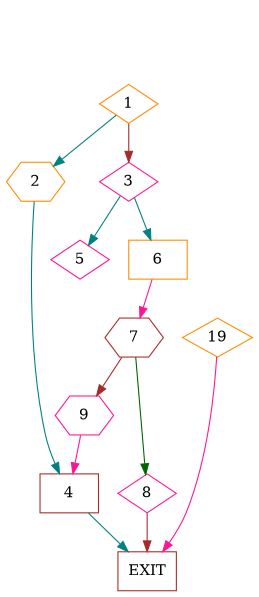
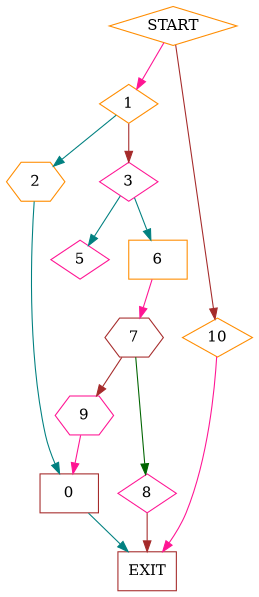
  digraph {
    node [color=darkorange shape=diamond]
    edge [color=teal]
+   n1 [label=START]
    1
-   10 [label=19]
+   10
    2 [shape=hexagon]
    3 [color=deeppink]
    n6 [color=brown label=EXIT shape=box]
-   4 [color=brown shape=box]
+   4 [color=brown shape=box label=0]
    5 [color=deeppink]
    6 [shape=box]
    7 [color=brown shape=hexagon]
    8 [color=deeppink]
    9 [color=deeppink shape=hexagon]
+   n1 -> 1 [color=deeppink]
+   n1 -> 10 [color=brown]
    1 -> 2
    1 -> 3 [color=brown]
    10 -> n6 [color=deeppink]
    2 -> 4
    3 -> 5
    3 -> 6
    4 -> n6
    6 -> 7 [color=deeppink]
    7 -> 8 [color=darkgreen]
    7 -> 9 [color=brown]
    8 -> n6 [color=brown]
    9 -> 4 [color=deeppink]
  }
